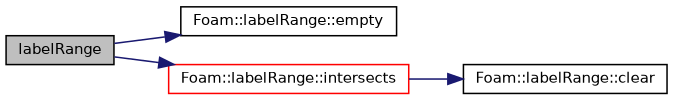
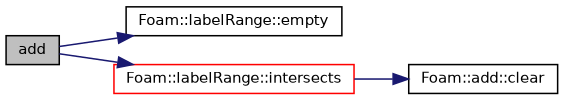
  digraph {
    rankdir=LR
    node [color=black fontname=Helvetica fontsize=10 shape=record]
    edge [color=midnightblue fontname=Helvetica fontsize=10 labelfontname=Helvetica labelfontsize=10 style=solid]
-   n1 [fillcolor=grey75 fontcolor=black height=0.2 label=labelRange style=filled width=0.4]
+   n1 [fillcolor=grey75 fontcolor=black height=0.2 label=add style=filled width=0.4]
    n2 [height=0.2 label="Foam::labelRange::empty" width=0.4]
    n3 [color=red height=0.2 label="Foam::labelRange::intersects" width=0.4]
-   n4 [height=0.2 label="Foam::labelRange::clear" width=0.4]
+   n4 [height=0.2 label="Foam::add::clear" width=0.4]
    n1 -> n2
    n1 -> n3
    n3 -> n4
  }
